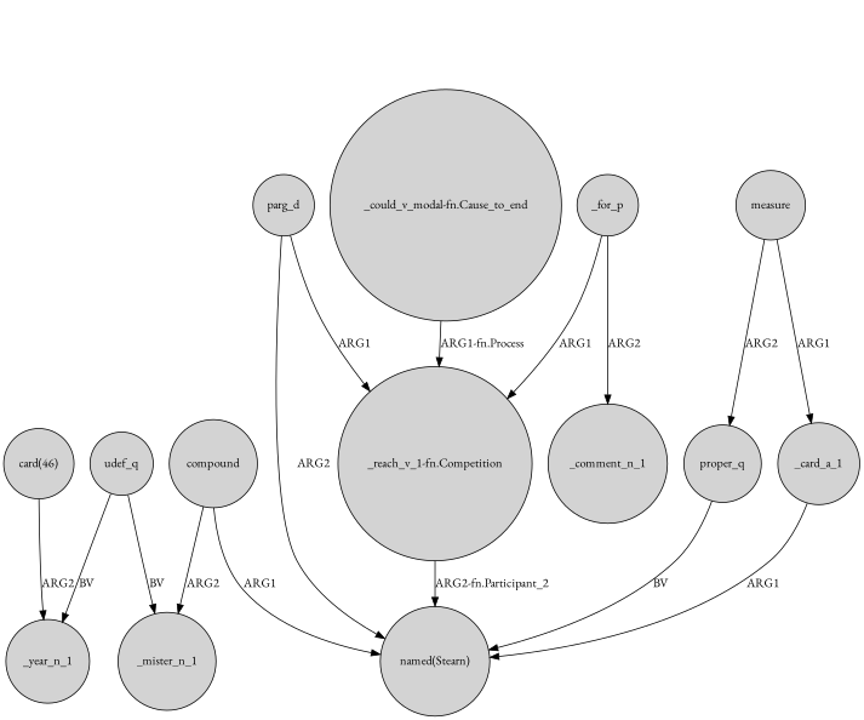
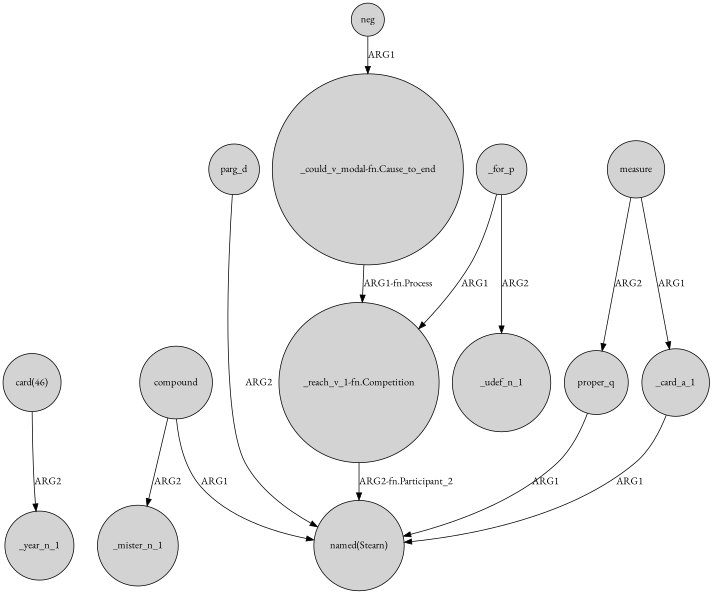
  digraph {
    fontname="EB Garamond"
    node [fontname="EB Garamond" shape=circle style=filled]
    edge [fontname="EB Garamond"]
-   udef_q
    _year_n_1
    _mister_n_1
    parg_d
    "_reach_v_1-fn.Competition"
    "named(Stearn)"
+   neg
    "_could_v_modal-fn.Cause_to_end"
    _for_p
-   _comment_n_1
+   _comment_n_1 [label=_udef_n_1]
    proper_q
    compound
    measure
    n14 [label=_card_a_1]
    "card(46)"
-   udef_q -> _year_n_1 [label=BV]
-   udef_q -> _mister_n_1 [label=BV]
-   parg_d -> "_reach_v_1-fn.Competition" [label=ARG1]
    parg_d -> "named(Stearn)" [label=ARG2]
    "_reach_v_1-fn.Competition" -> "named(Stearn)" [label="ARG2-fn.Participant_2"]
+   neg -> "_could_v_modal-fn.Cause_to_end" [label=ARG1]
    "_could_v_modal-fn.Cause_to_end" -> "_reach_v_1-fn.Competition" [label="ARG1-fn.Process"]
    _for_p -> "_reach_v_1-fn.Competition" [label=ARG1]
    _for_p -> _comment_n_1 [label=ARG2]
-   proper_q -> "named(Stearn)" [label=BV]
+   proper_q -> "named(Stearn)" [label=ARG1]
    compound -> _mister_n_1 [label=ARG2]
    compound -> "named(Stearn)" [label=ARG1]
    measure -> proper_q [label=ARG2]
    measure -> n14 [label=ARG1]
    n14 -> "named(Stearn)" [label=ARG1]
    "card(46)" -> _year_n_1 [label=ARG2]
  }
